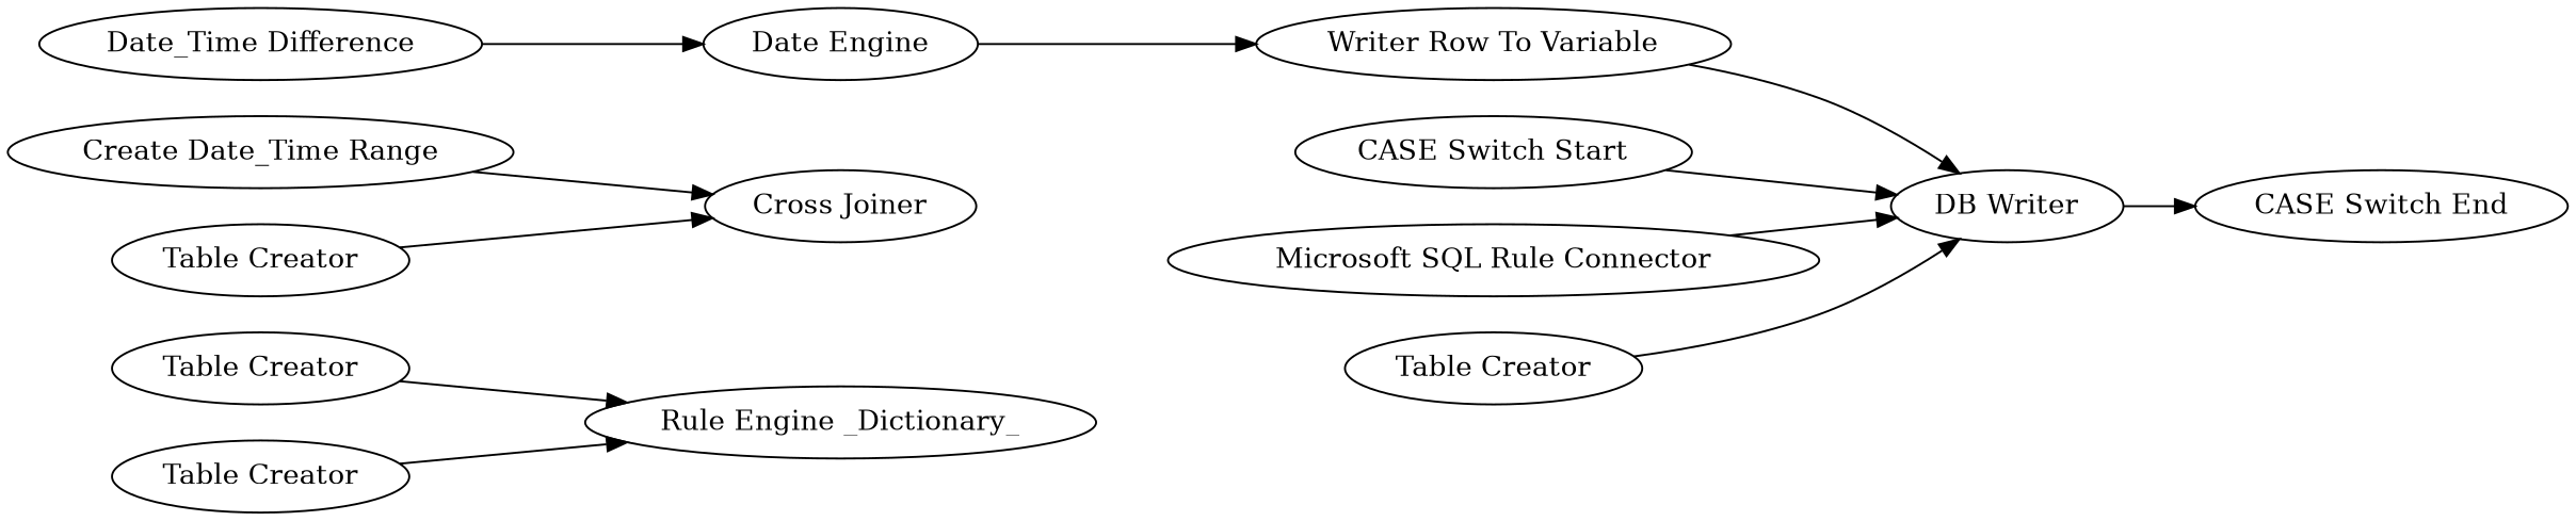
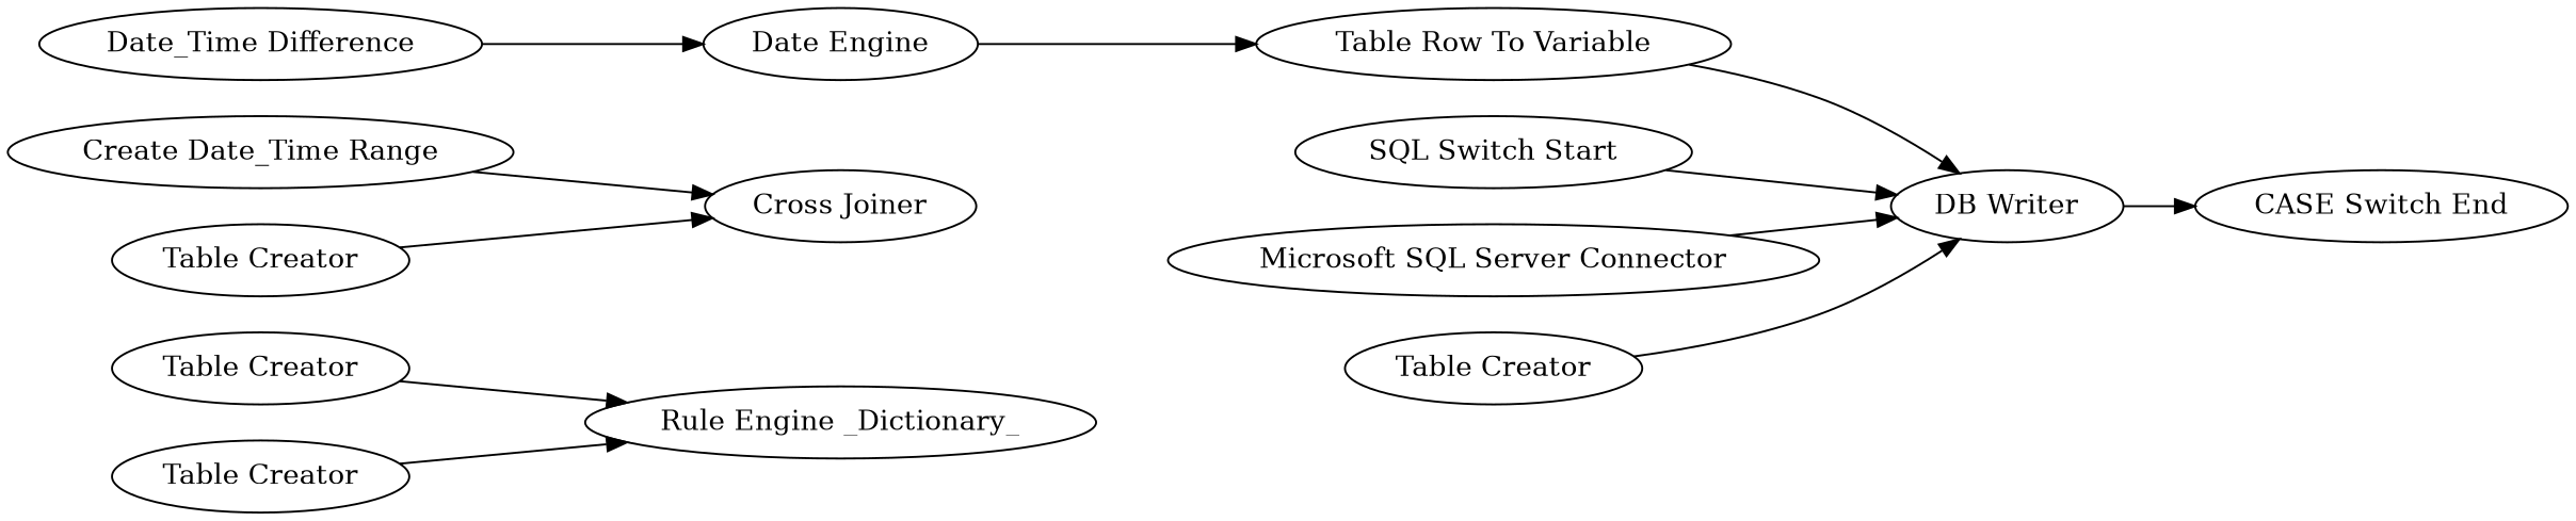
  digraph {
    rankdir=LR
    n1 [label="Table Creator"]
    n2 [label="Rule Engine _Dictionary_"]
    n3 [label="Table Creator"]
    n4 [label="Create Date_Time Range"]
    n5 [label="Cross Joiner"]
    n6 [label="Table Creator"]
    n7 [label="Date_Time Difference"]
    n8 [label="Date Engine"]
-   n9 [label="Writer Row To Variable"]
+   n9 [label="Table Row To Variable"]
    n10 [label="DB Writer"]
-   n11 [label="CASE Switch Start"]
+   n11 [label="SQL Switch Start"]
    n12 [label="CASE Switch End"]
-   n13 [label="Microsoft SQL Rule Connector"]
+   n13 [label="Microsoft SQL Server Connector"]
    n14 [label="Table Creator"]
    n1 -> n2
    n3 -> n2
    n4 -> n5
    n6 -> n5
    n7 -> n8
    n8 -> n9
    n9 -> n10
    n10 -> n12
    n11 -> n10
    n13 -> n10
    n14 -> n10
  }
